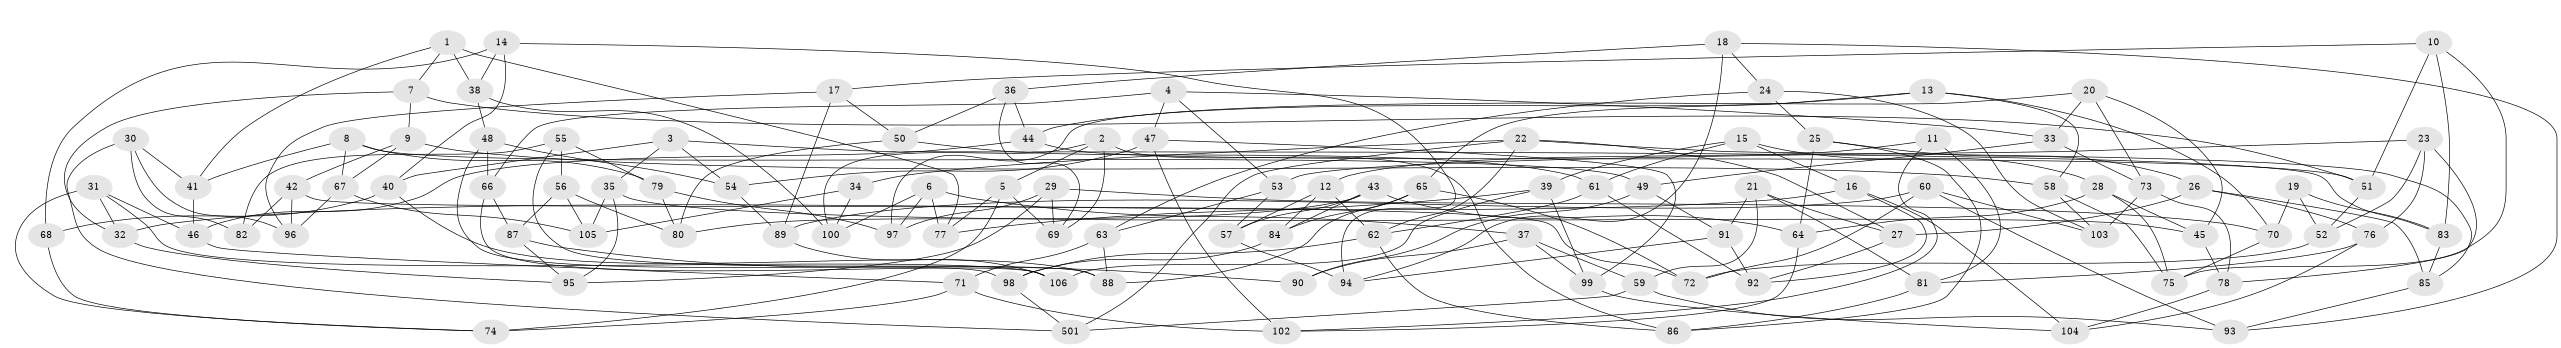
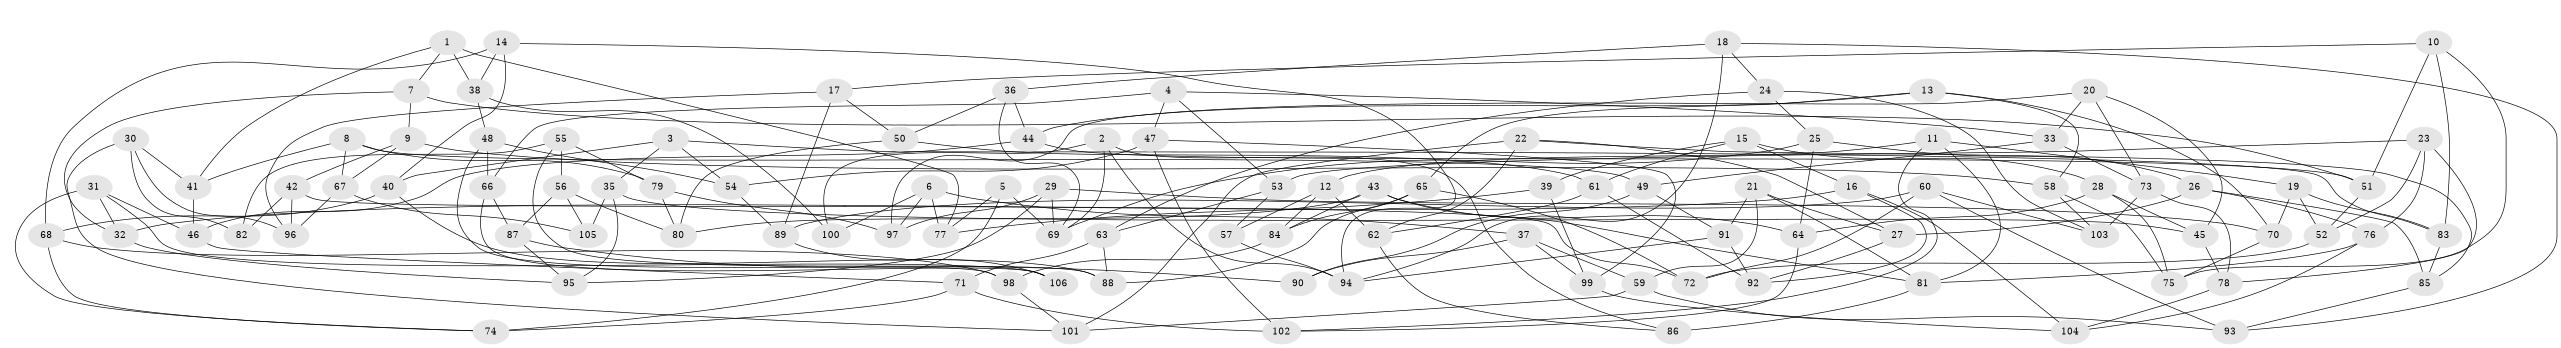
  graph {
    node [color=gray90 style=filled]
    1
    7
    38
    41
    77
    9
    32
    51
    100
    48
    46
    2
    5
    69
    86
    74
    3
    35
    40
    54
    83
    45
    95
    105
    68
    88
    89
    85
    4
    33
    47
    53
    66
    49
    73
    102
    99
    57
    63
    106
    87
    6
    37
    97
    59
    90
    67
    42
    58
    52
    8
    79
    91
    96
    80
    82
    72
    75
    103
    10
    17
    50
    11
    12
    19
    81
    62
    84
    70
    94
    98
    13
    44
    65
    14
    15
    16
    28
    39
    61
    92
    104
    64
    18
    24
    36
    93
    25
    20
    78
    21
    27
-   101 [label=501]
+   101
    22
-   34
    23
    76
    26
    71
    29
    30
    31
    43
    55
    56
    60
    1 -- 7
    1 -- 38
    1 -- 41
    1 -- 77
    7 -- 9
    7 -- 32
    7 -- 51
    38 -- 100
    38 -- 48
    41 -- 46
    9 -- 67
    9 -- 42
    9 -- 58
    32 -- 95
    51 -- 52
    48 -- 54
    48 -- 66
    48 -- 98
    46 -- 71
    2 -- 100
-   2 -- 5
+   2 -- 94
    2 -- 69
    2 -- 86
    5 -- 77
    5 -- 69
    5 -- 74
    3 -- 35
    3 -- 40
    3 -- 54
    3 -- 83
    35 -- 45
    35 -- 95
    35 -- 105
    40 -- 68
    40 -- 88
    54 -- 89
    83 -- 85
    45 -- 78
    68 -- 74
-   62 -- 98
+   68 -- 98
    89 -- 106
    85 -- 93
    4 -- 33
    4 -- 47
    4 -- 53
    4 -- 66
    33 -- 49
    33 -- 73
    47 -- 54
    47 -- 102
    47 -- 99
    53 -- 57
    53 -- 63
    66 -- 106
    66 -- 87
    49 -- 90
    49 -- 91
    73 -- 103
    73 -- 78
    99 -- 104
    57 -- 94
    63 -- 88
    63 -- 71
    87 -- 95
    87 -- 90
    6 -- 77
    6 -- 100
    6 -- 37
    6 -- 97
    37 -- 99
    37 -- 59
    37 -- 90
    59 -- 93
    59 -- 101
    67 -- 105
    67 -- 96
    42 -- 96
    42 -- 82
    42 -- 72
    58 -- 75
    58 -- 103
    52 -- 72
    8 -- 41
    8 -- 49
    8 -- 67
    8 -- 79
    79 -- 97
    79 -- 80
    91 -- 94
    91 -- 92
    10 -- 51
    10 -- 83
    10 -- 75
    10 -- 17
    17 -- 89
    17 -- 96
    17 -- 50
    50 -- 80
    50 -- 61
    11 -- 102
    11 -- 12
+   11 -- 19
    11 -- 81
    12 -- 57
    12 -- 62
    12 -- 84
    19 -- 83
    19 -- 52
    19 -- 70
    81 -- 86
    62 -- 86
    84 -- 98
    70 -- 75
    98 -- 101
    13 -- 58
    13 -- 70
    13 -- 44
    13 -- 65
    44 -- 51
    44 -- 46
    65 -- 88
    65 -- 72
    65 -- 84
    14 -- 38
    14 -- 40
    14 -- 68
    14 -- 94
    15 -- 16
    15 -- 28
    15 -- 39
    15 -- 61
    16 -- 32
    16 -- 92
    16 -- 104
    28 -- 45
    28 -- 75
    28 -- 64
    39 -- 77
    39 -- 99
-   39 -- 106
    61 -- 62
    61 -- 92
    64 -- 102
    18 -- 94
    18 -- 24
    18 -- 36
    18 -- 93
    24 -- 63
    24 -- 103
    24 -- 25
    36 -- 69
    36 -- 50
    36 -- 44
-   25 -- 86
+   25 -- 69
    25 -- 64
    25 -- 26
    20 -- 45
    20 -- 33
    20 -- 73
    20 -- 97
    78 -- 104
    21 -- 59
    21 -- 91
    21 -- 81
    21 -- 27
    27 -- 92
    22 -- 85
    22 -- 62
    22 -- 27
    22 -- 101
-   22 -- 34
-   34 -- 100
-   34 -- 105
    23 -- 53
    23 -- 52
    23 -- 78
    23 -- 76
    76 -- 81
    76 -- 104
    26 -- 85
    26 -- 27
    26 -- 76
    71 -- 74
    71 -- 102
    29 -- 69
    29 -- 95
    29 -- 97
    29 -- 70
    30 -- 41
    30 -- 96
    30 -- 82
    30 -- 101
    31 -- 32
    31 -- 46
    31 -- 74
    31 -- 106
-   43 -- 57
+   43 -- 81
    43 -- 80
    43 -- 84
    43 -- 64
    55 -- 88
    55 -- 79
    55 -- 82
    55 -- 56
    56 -- 105
    56 -- 87
    56 -- 80
    60 -- 89
    60 -- 72
    60 -- 103
    60 -- 93
  }
